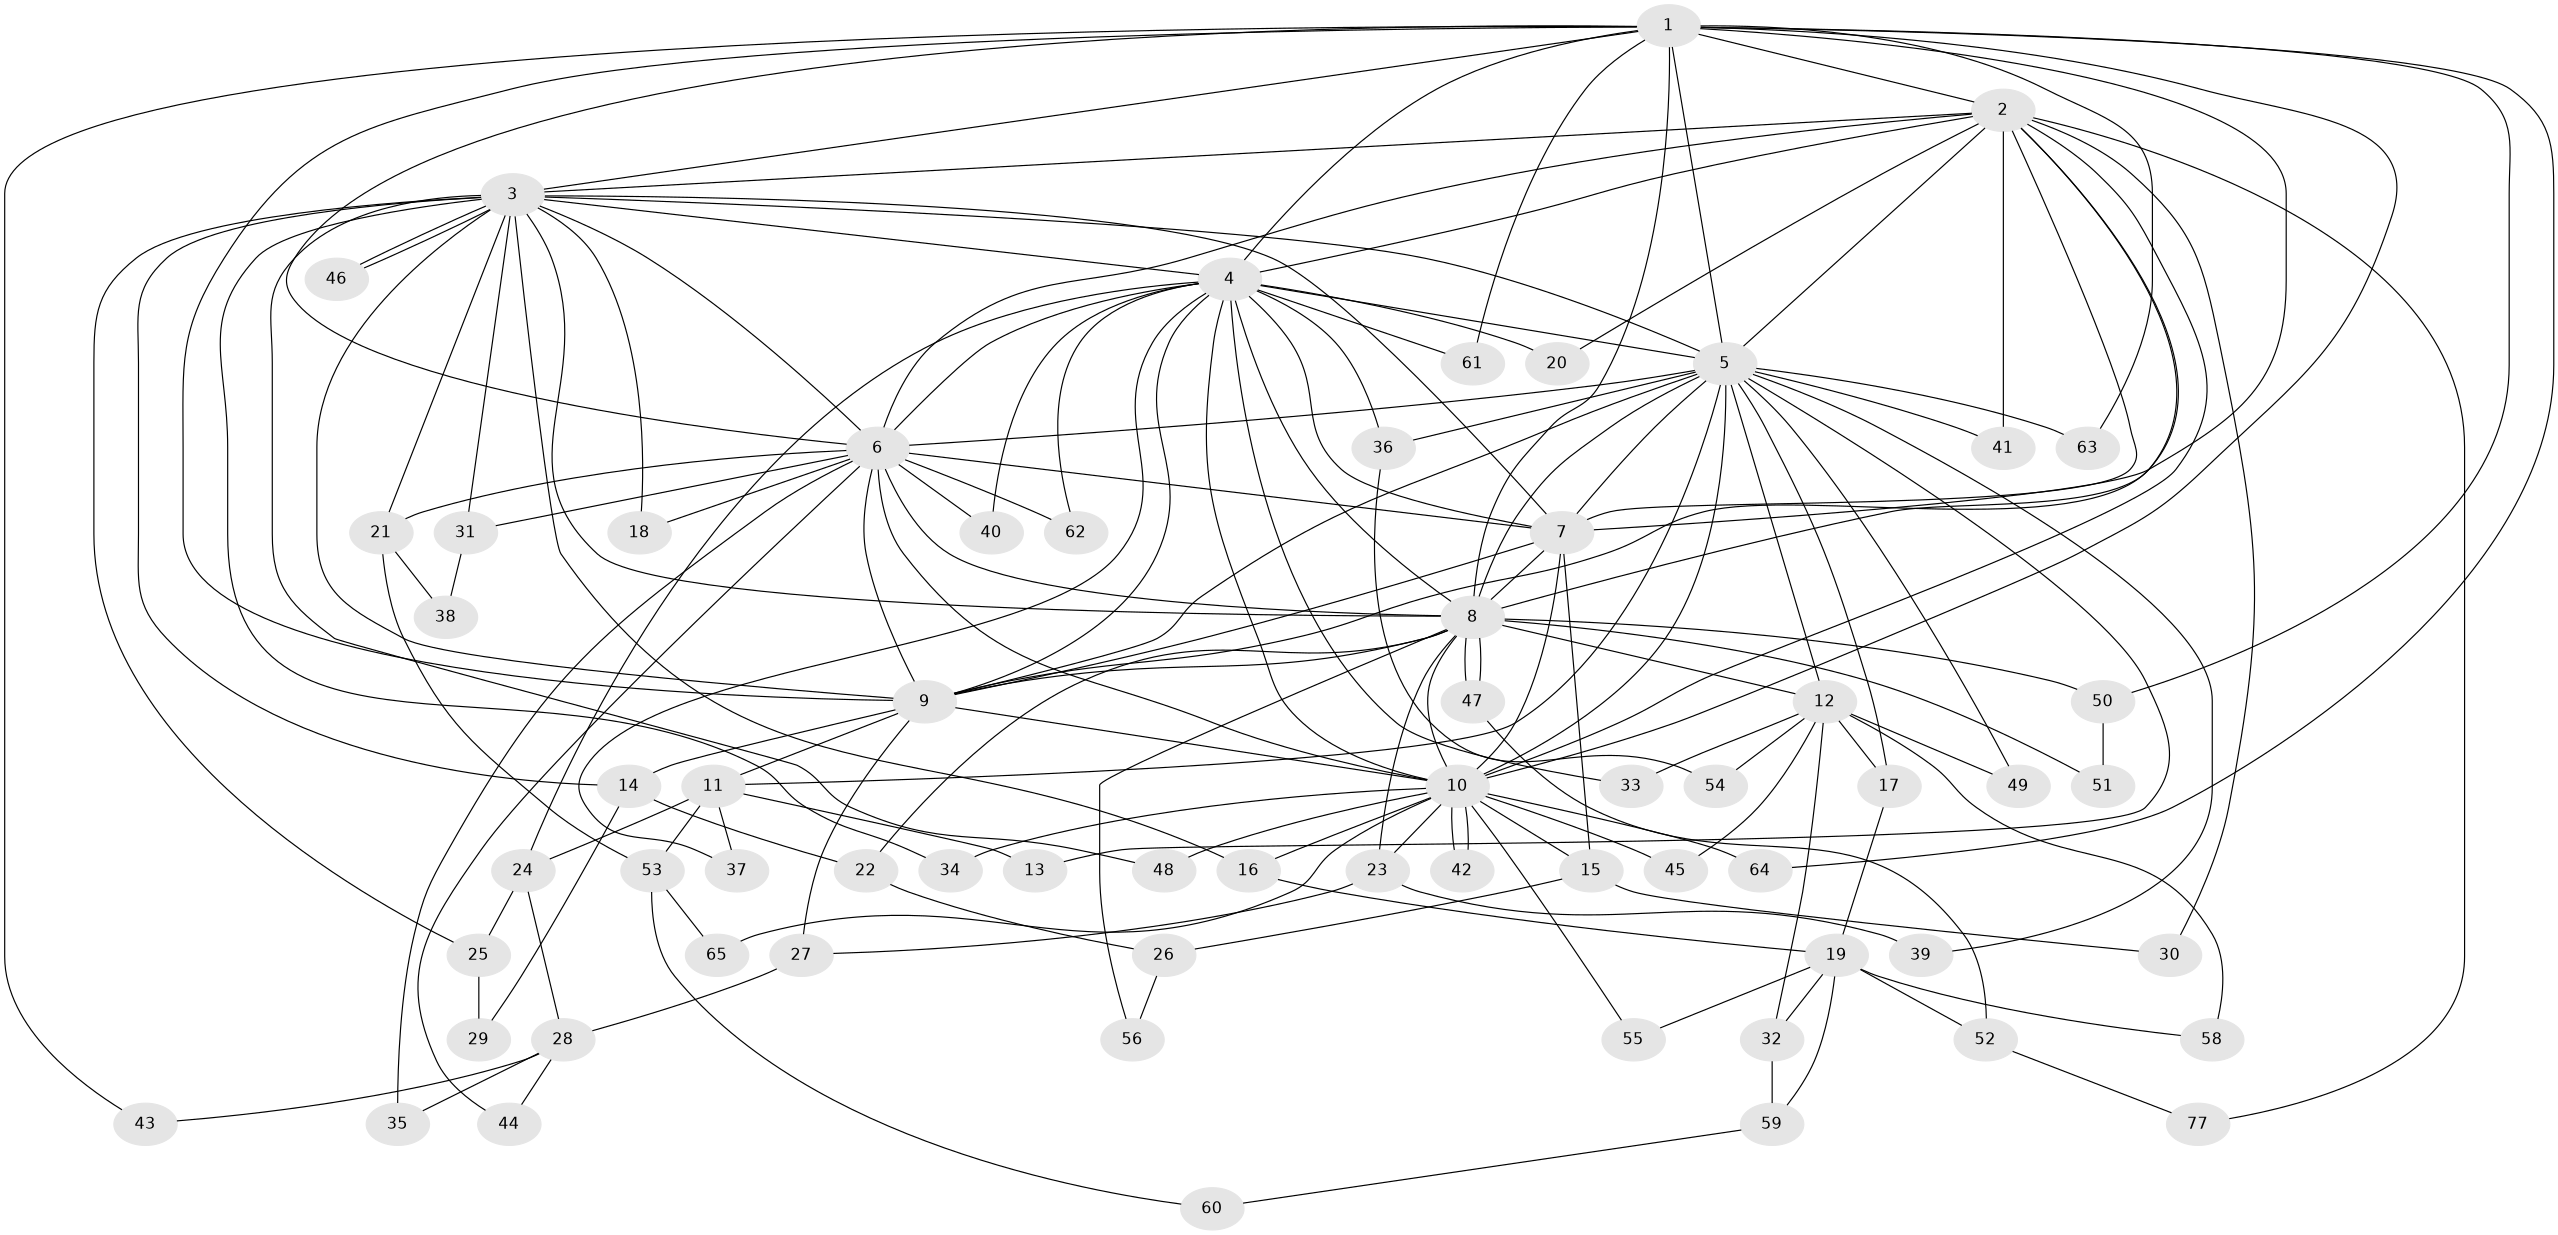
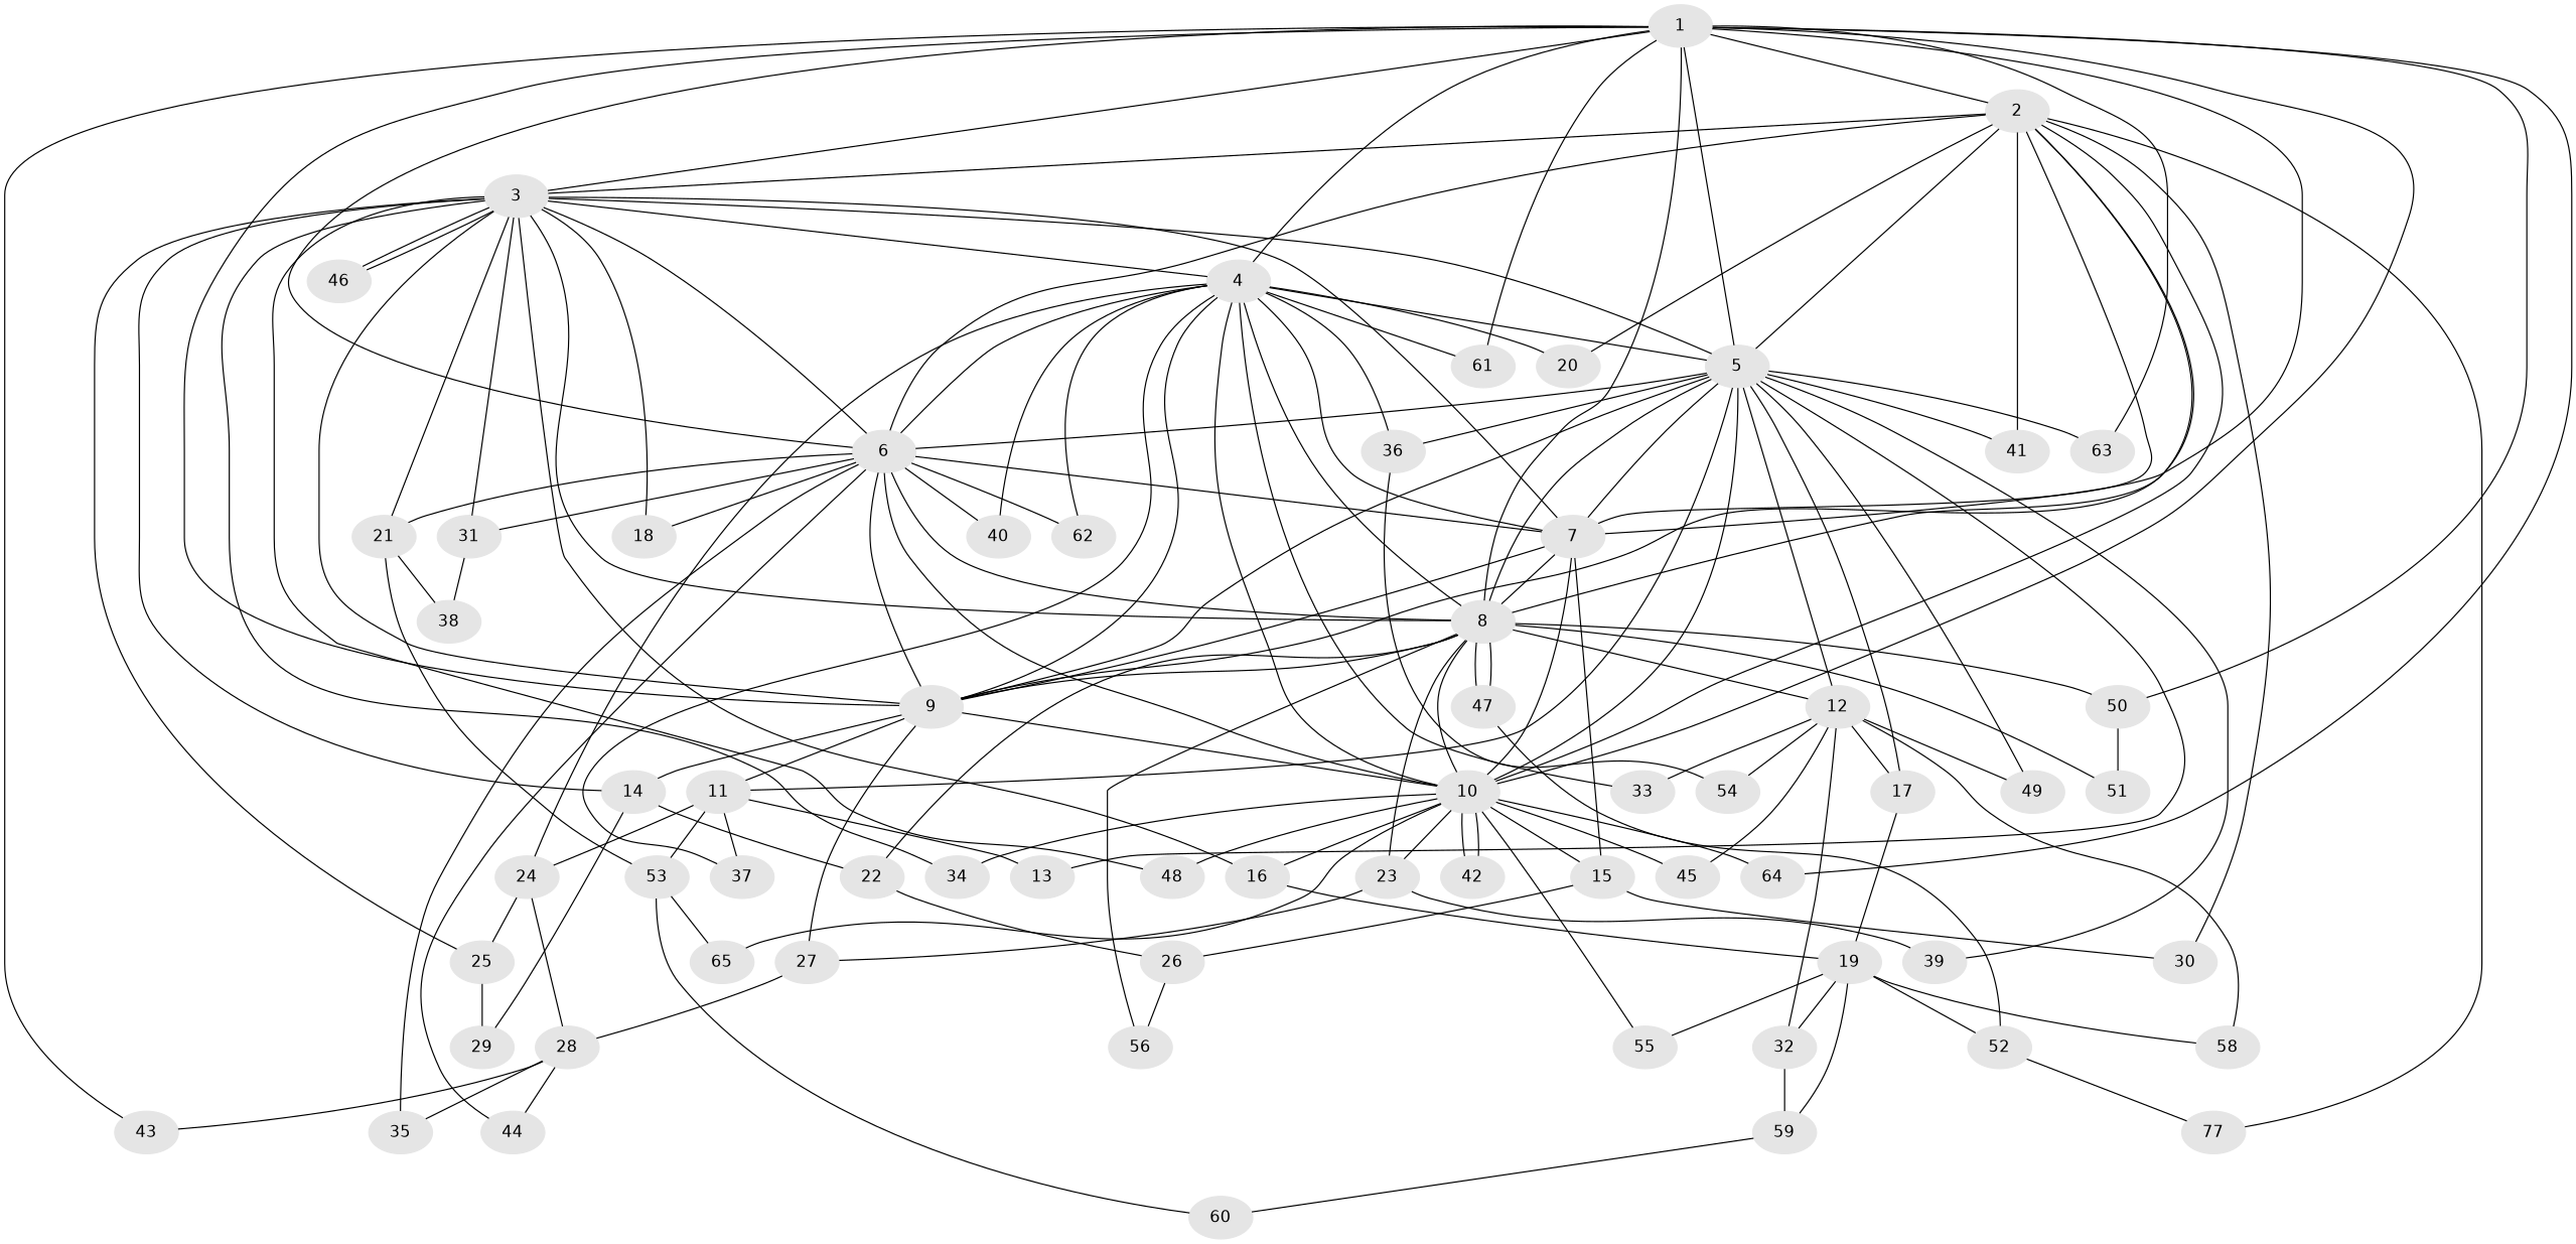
  graph {
    fontname="DejaVu Sans"
    node [color=gray90 fontname="DejaVu Sans" style=filled]
    edge [fontname="DejaVu Sans"]
    1
    2
    3
    4
    5
    6
    7
    8
    9
    10
    43
    50
    61
    63
    64
    20
    30
    41
    n19 [label=77]
    14
    16
    18
    21
    25
    31
    34
    46
    48
    24
    33
    36
    37
    40
    62
    11
    12
    13
    17
    39
    49
    35
    44
    15
    22
    23
    47
    51
    56
    27
    42
    45
    55
    65
    29
    19
    53
    38
    28
    54
    32
    58
    26
    52
    60
    59
    1 -- 2
    1 -- 3
    1 -- 4
    1 -- 5
    1 -- 6
    1 -- 7
    1 -- 8
    1 -- 9
    1 -- 10
    1 -- 43
    1 -- 50
    1 -- 61
    1 -- 63
    1 -- 64
    2 -- 3
-   2 -- 4
    2 -- 5
    2 -- 6
    2 -- 7
    2 -- 8
    2 -- 9
    2 -- 10
    2 -- 20
    2 -- 30
    2 -- 41
    2 -- n19
    3 -- 4
    3 -- 5
    3 -- 6
    3 -- 7
    3 -- 8
    3 -- 9
    3 -- 14
    3 -- 16
    3 -- 18
    3 -- 21
    3 -- 25
    3 -- 31
    3 -- 34
    3 -- 46
    3 -- 46
    3 -- 48
    4 -- 5
    4 -- 6
    4 -- 7
    4 -- 8
    4 -- 9
    4 -- 10
    4 -- 61
    4 -- 20
    4 -- 24
    4 -- 33
    4 -- 36
    4 -- 37
    4 -- 40
    4 -- 62
    5 -- 6
    5 -- 7
    5 -- 8
    5 -- 9
    5 -- 10
    5 -- 63
    5 -- 41
    5 -- 36
    5 -- 11
    5 -- 12
    5 -- 13
    5 -- 17
    5 -- 39
    5 -- 49
    6 -- 7
    6 -- 8
    6 -- 9
    6 -- 10
    6 -- 18
    6 -- 21
    6 -- 31
    6 -- 40
    6 -- 62
    6 -- 35
    6 -- 44
    7 -- 8
    7 -- 9
    7 -- 10
    7 -- 15
    8 -- 9
    8 -- 10
    8 -- 50
    8 -- 12
    8 -- 22
    8 -- 23
    8 -- 47
    8 -- 47
    8 -- 51
    8 -- 56
    9 -- 10
    9 -- 14
    9 -- 11
    9 -- 27
    10 -- 64
    10 -- 16
    10 -- 34
    10 -- 48
    10 -- 15
    10 -- 23
    10 -- 42
    10 -- 42
    10 -- 45
    10 -- 55
    10 -- 65
    50 -- 51
    14 -- 22
    14 -- 29
    16 -- 19
    21 -- 53
    21 -- 38
    25 -- 29
    31 -- 38
    24 -- 25
    24 -- 28
    36 -- 54
    11 -- 24
    11 -- 37
    11 -- 13
    11 -- 53
    12 -- 33
    12 -- 17
    12 -- 49
    12 -- 45
    12 -- 54
    12 -- 32
    12 -- 58
    17 -- 19
    15 -- 30
    15 -- 26
    22 -- 26
    23 -- 39
    23 -- 27
    47 -- 52
    27 -- 28
    19 -- 55
    19 -- 32
    19 -- 58
    19 -- 52
    19 -- 59
    53 -- 65
    53 -- 60
    28 -- 43
    28 -- 35
    28 -- 44
    32 -- 59
    26 -- 56
    52 -- n19
    59 -- 60
  }
